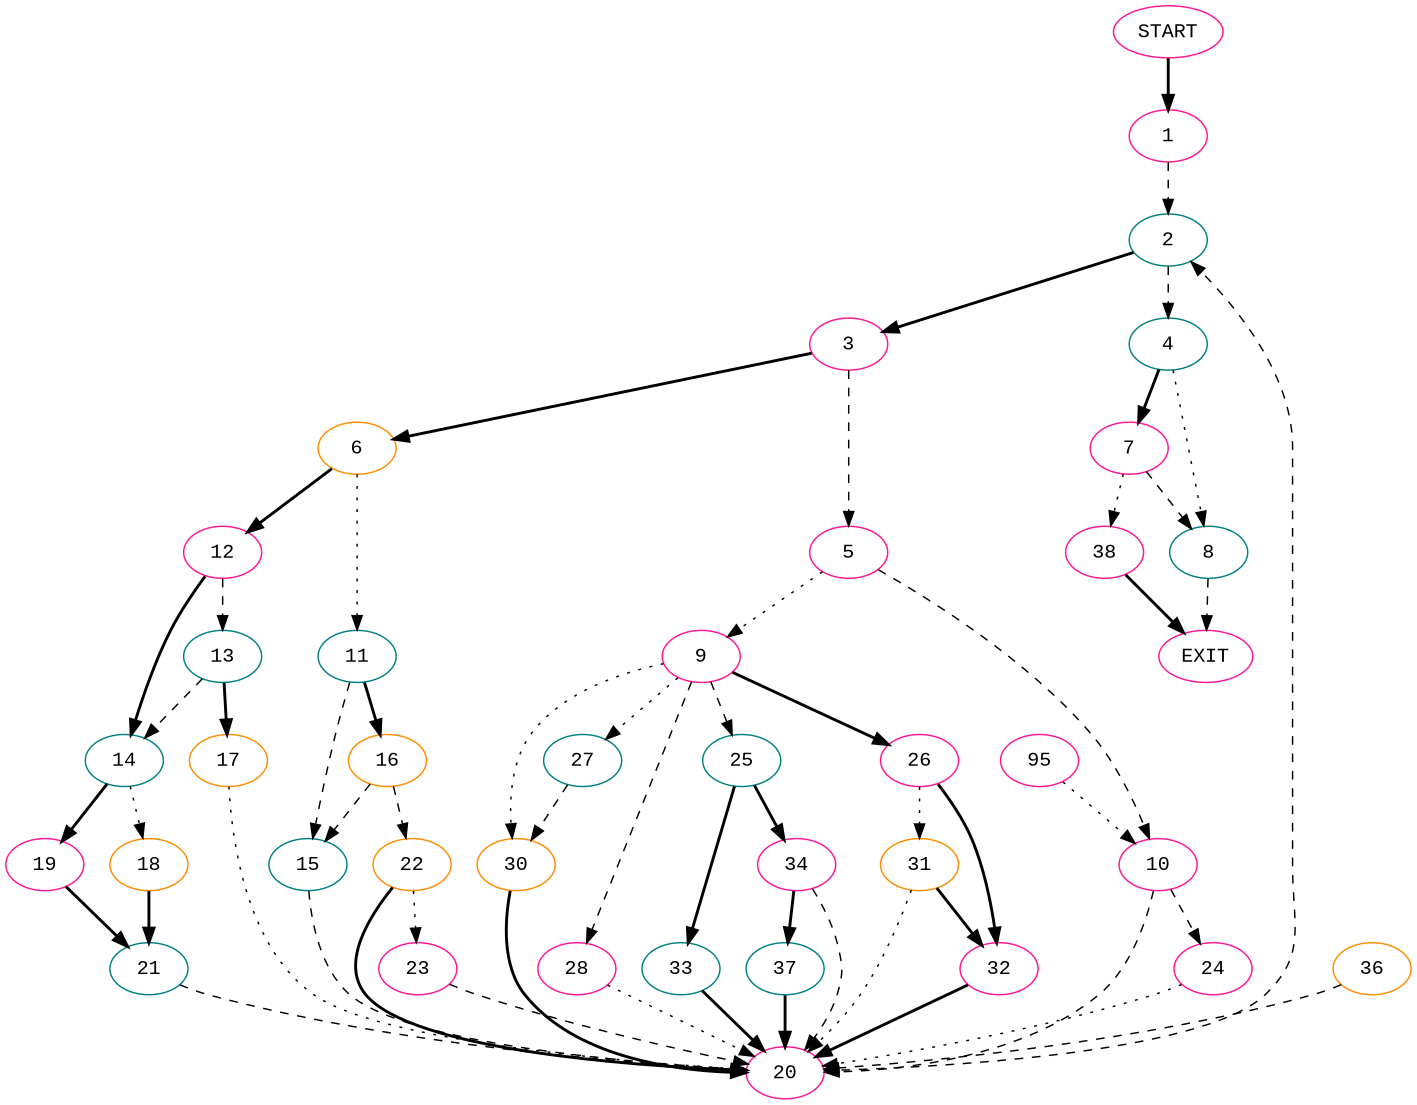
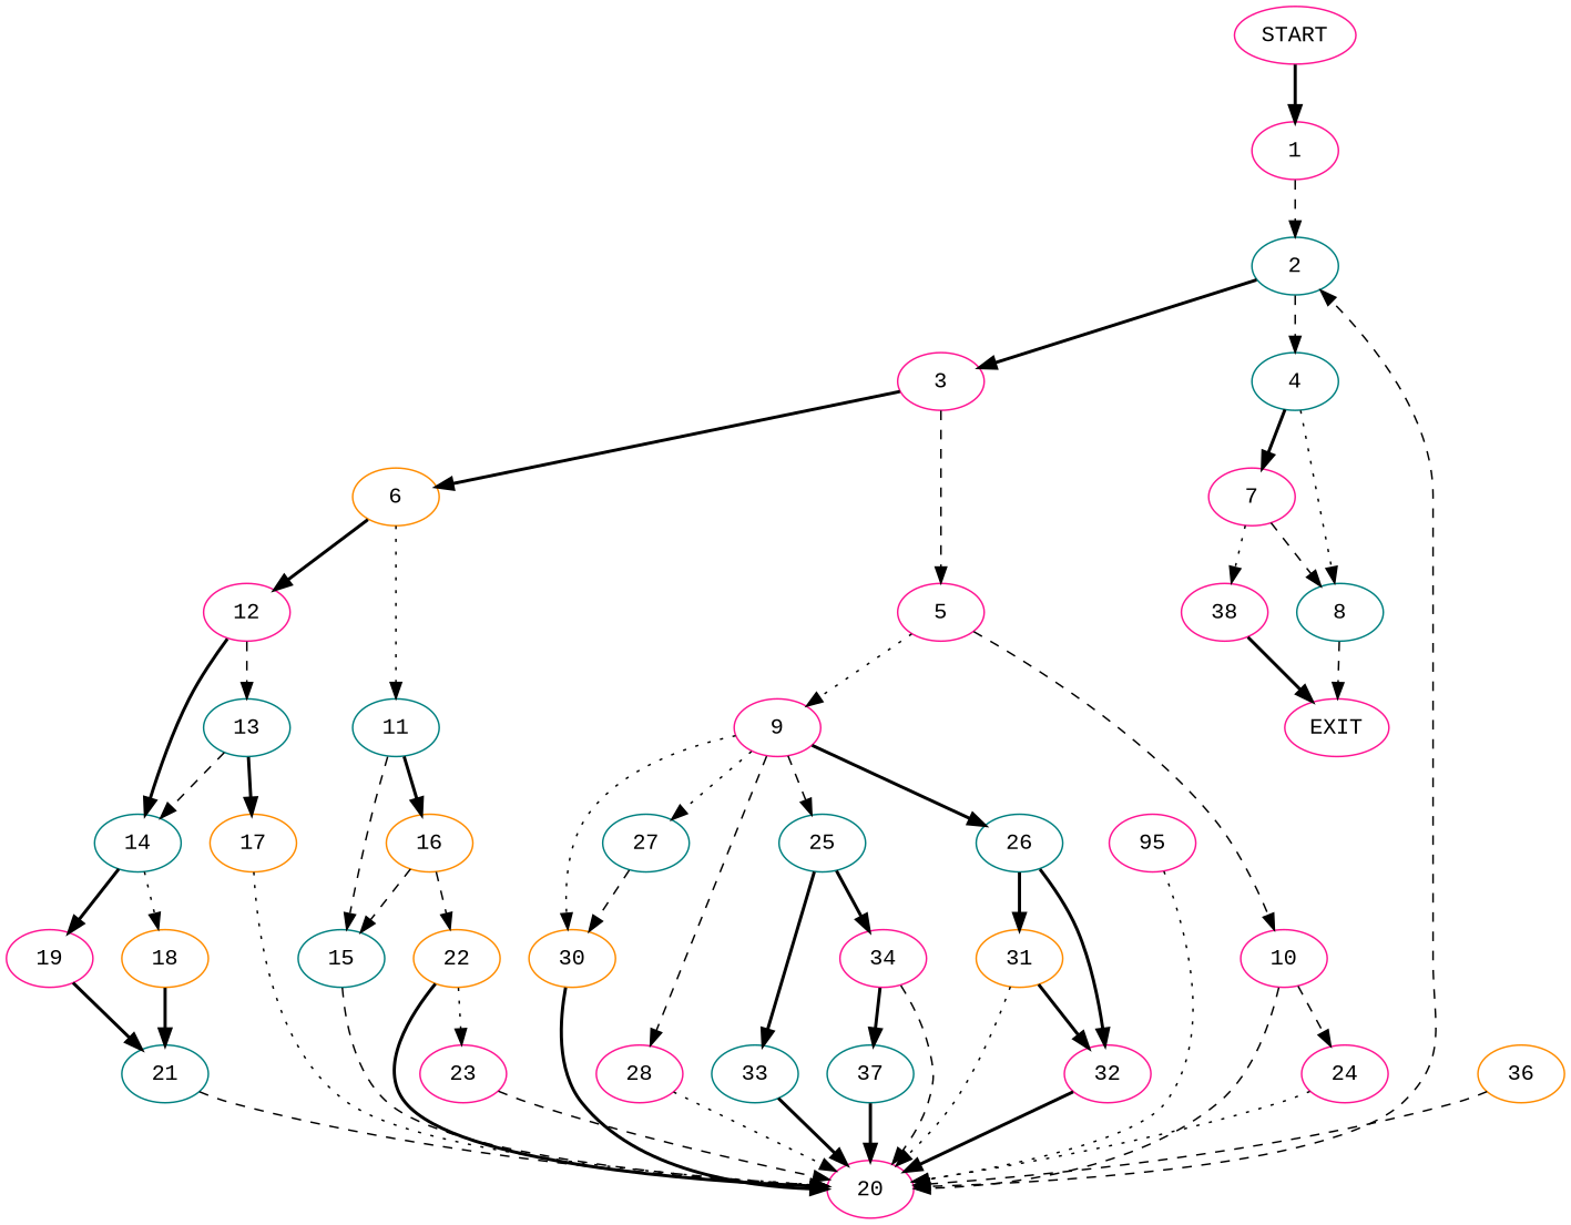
  digraph {
    fontname="Liberation Mono"
    node [color=deeppink fontname="Liberation Mono"]
    edge [fontname="Liberation Mono" style=bold]
    n1 [label=START]
    1
    2 [color=teal]
    n4 [label=EXIT]
    3
    4 [color=teal]
    5
    6 [color=darkorange]
    7
    8 [color=teal]
    9
    10
    11 [color=teal]
    12
    38
    25 [color=teal]
-   26
+   26 [color=teal]
    27 [color=teal]
    28
    30 [color=darkorange]
    20
    24
    15 [color=teal]
    16 [color=darkorange]
    13 [color=teal]
    14 [color=teal]
    33 [color=teal]
    34
    31 [color=darkorange]
    32
    22 [color=darkorange]
    17 [color=darkorange]
    18 [color=darkorange]
    19
    21 [color=teal]
    23
    37 [color=teal]
    n38 [label=95]
    36 [color=darkorange]
    n1 -> 1
    1 -> 2 [style=dashed]
    2 -> 3
    2 -> 4 [style=dashed]
    3 -> 5 [style=dashed]
    3 -> 6
    4 -> 7
    4 -> 8 [style=dotted]
    5 -> 9 [style=dotted]
    5 -> 10 [style=dashed]
    6 -> 11 [style=dotted]
    6 -> 12
    7 -> 8 [style=dashed]
    7 -> 38 [style=dotted]
    8 -> n4 [style=dashed]
    9 -> 25 [style=dashed]
    9 -> 26
    9 -> 27 [style=dotted]
    9 -> 28 [style=dashed]
    9 -> 30 [style=dotted]
    10 -> 20 [style=dashed]
    10 -> 24 [style=dashed]
    11 -> 15 [style=dashed]
    11 -> 16
    12 -> 13 [style=dashed]
    12 -> 14
    38 -> n4
    25 -> 33
    25 -> 34
-   26 -> 31 [style=dotted]
+   26 -> 31
    26 -> 32
    27 -> 30 [style=dashed]
    28 -> 20 [style=dotted]
    30 -> 20
    20 -> 2 [style=dashed]
    24 -> 20 [style=dotted]
    15 -> 20 [style=dashed]
    16 -> 15 [style=dashed]
    16 -> 22 [style=dashed]
    13 -> 14 [style=dashed]
    13 -> 17
    14 -> 18 [style=dotted]
    14 -> 19
    33 -> 20
    34 -> 20 [style=dashed]
    34 -> 37
    31 -> 20 [style=dotted]
    31 -> 32
    32 -> 20
    22 -> 20
    22 -> 23 [style=dotted]
    17 -> 20 [style=dotted]
    18 -> 21
    19 -> 21
    21 -> 20 [style=dashed]
    23 -> 20 [style=dashed]
    37 -> 20
-   n38 -> 10 [style=dotted]
+   n38 -> 20 [style=dotted]
    36 -> 20 [style=dashed]
  }
